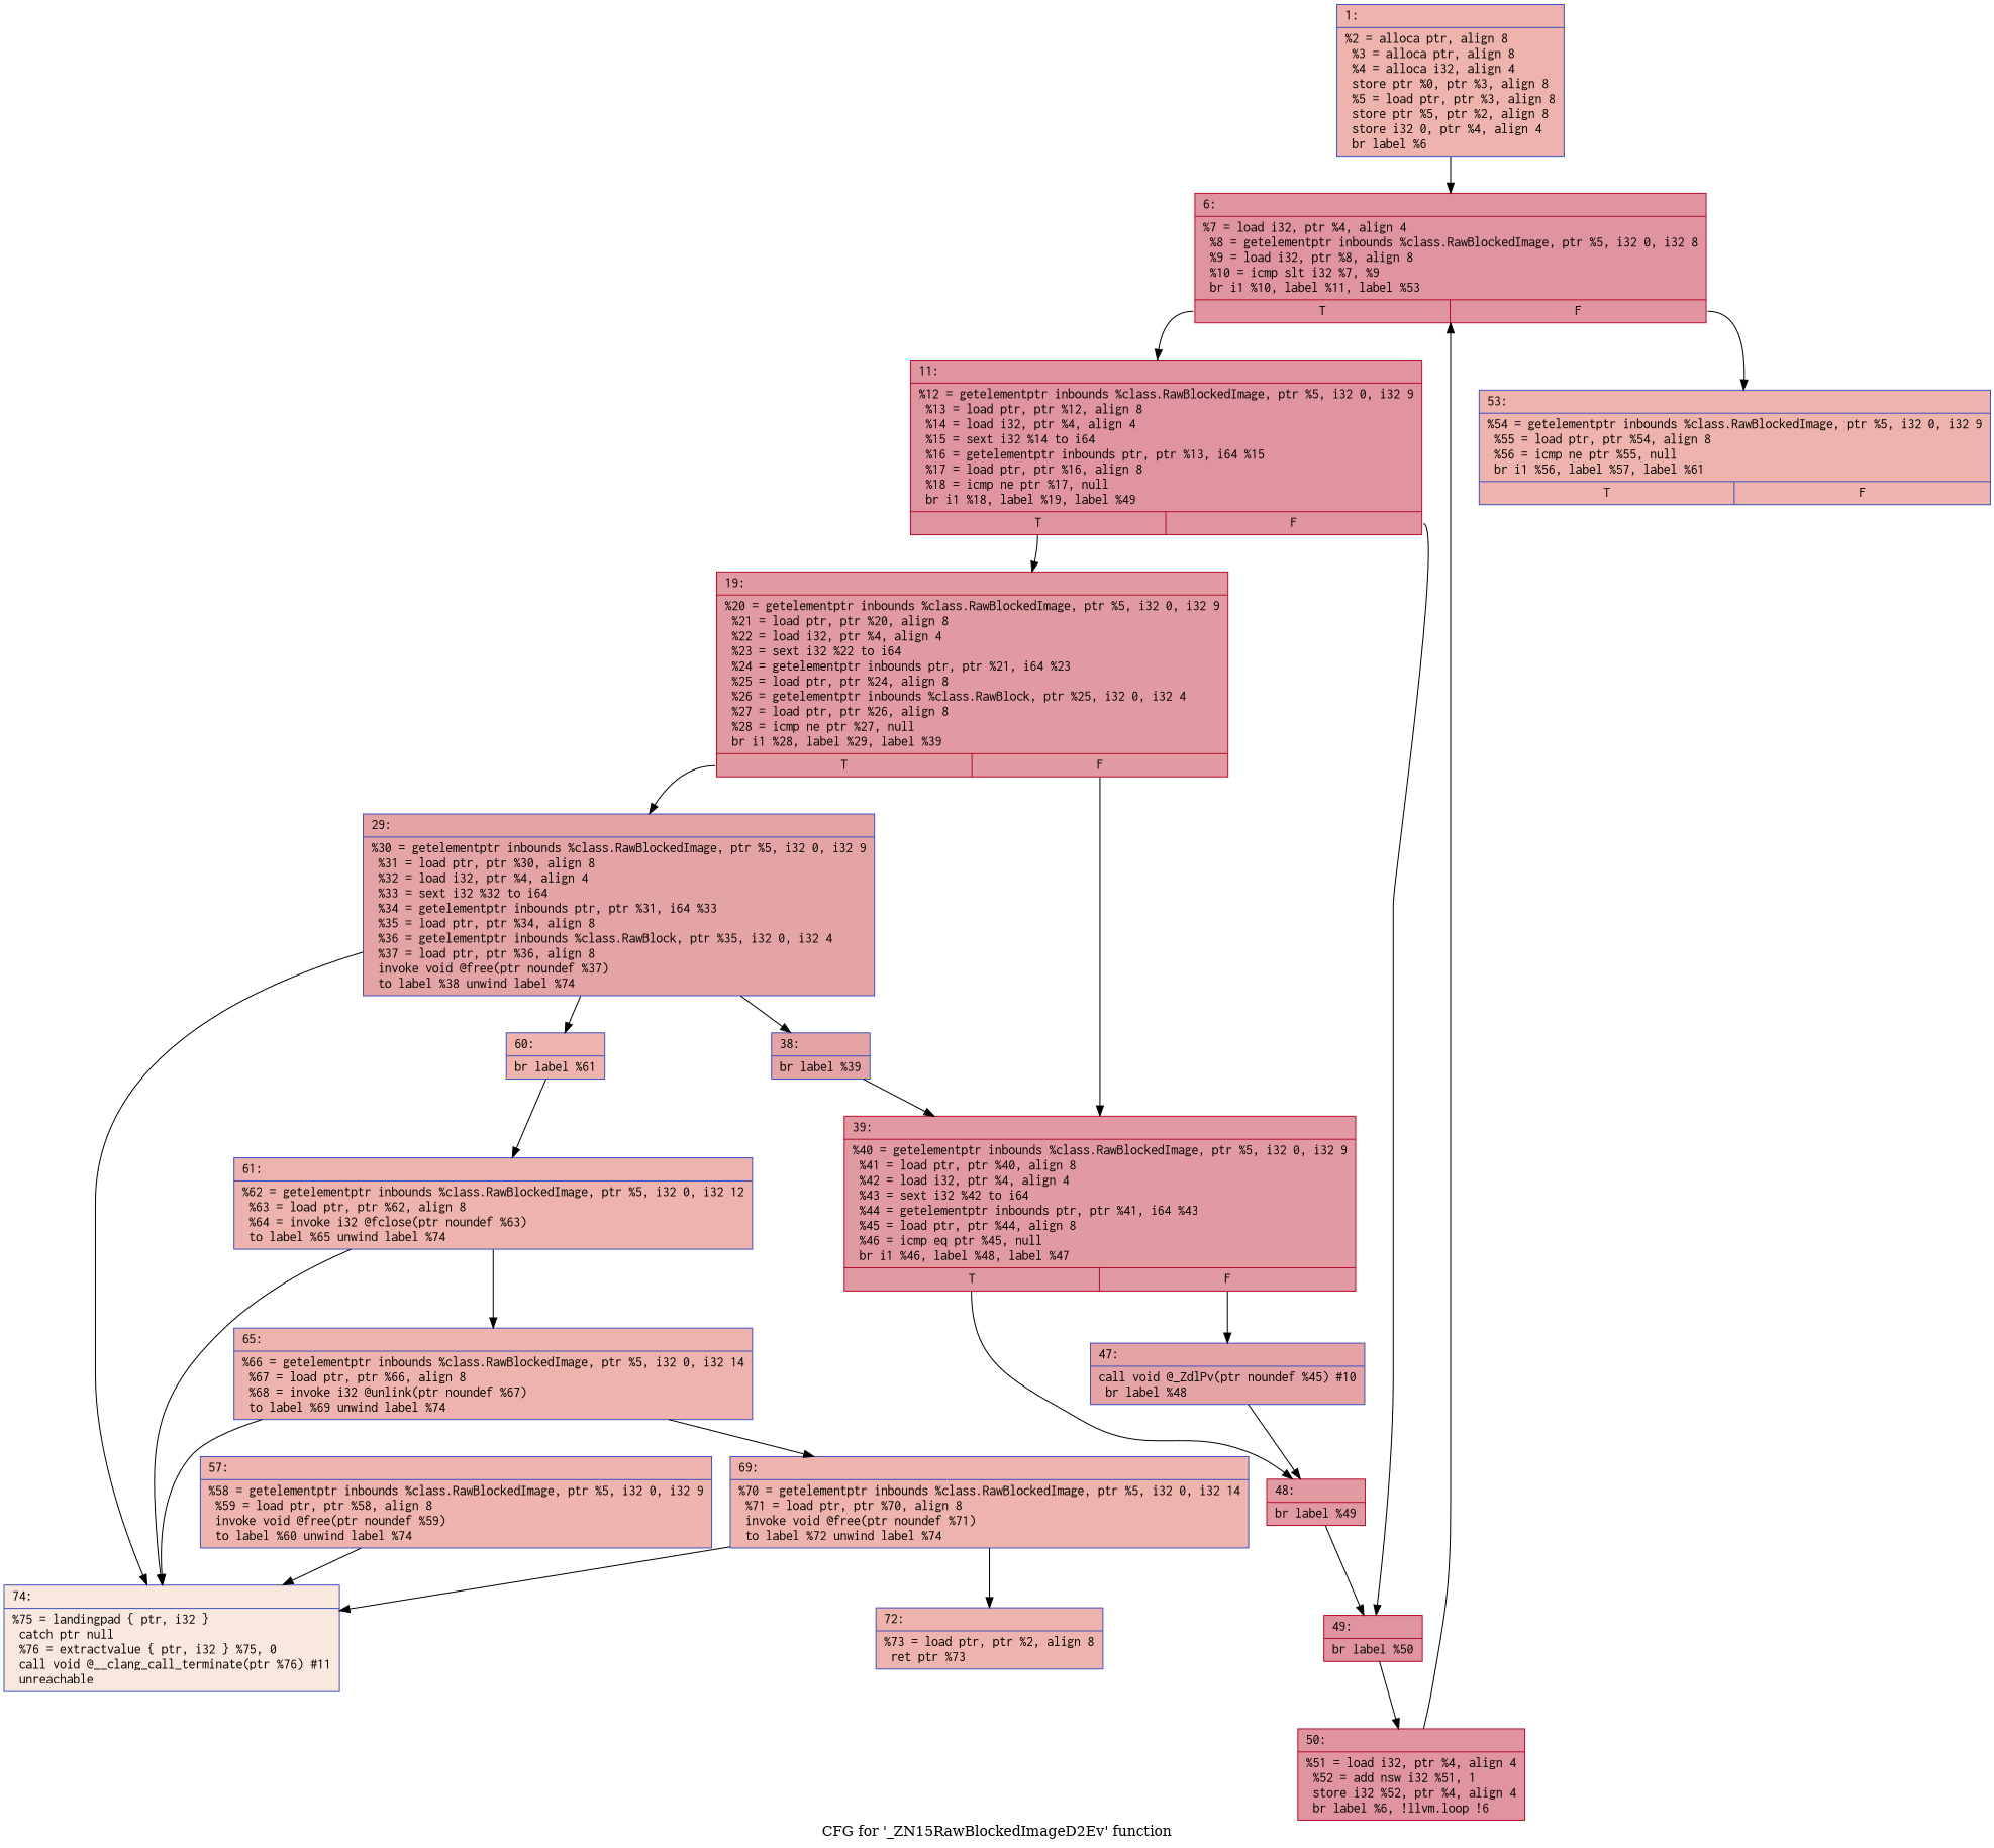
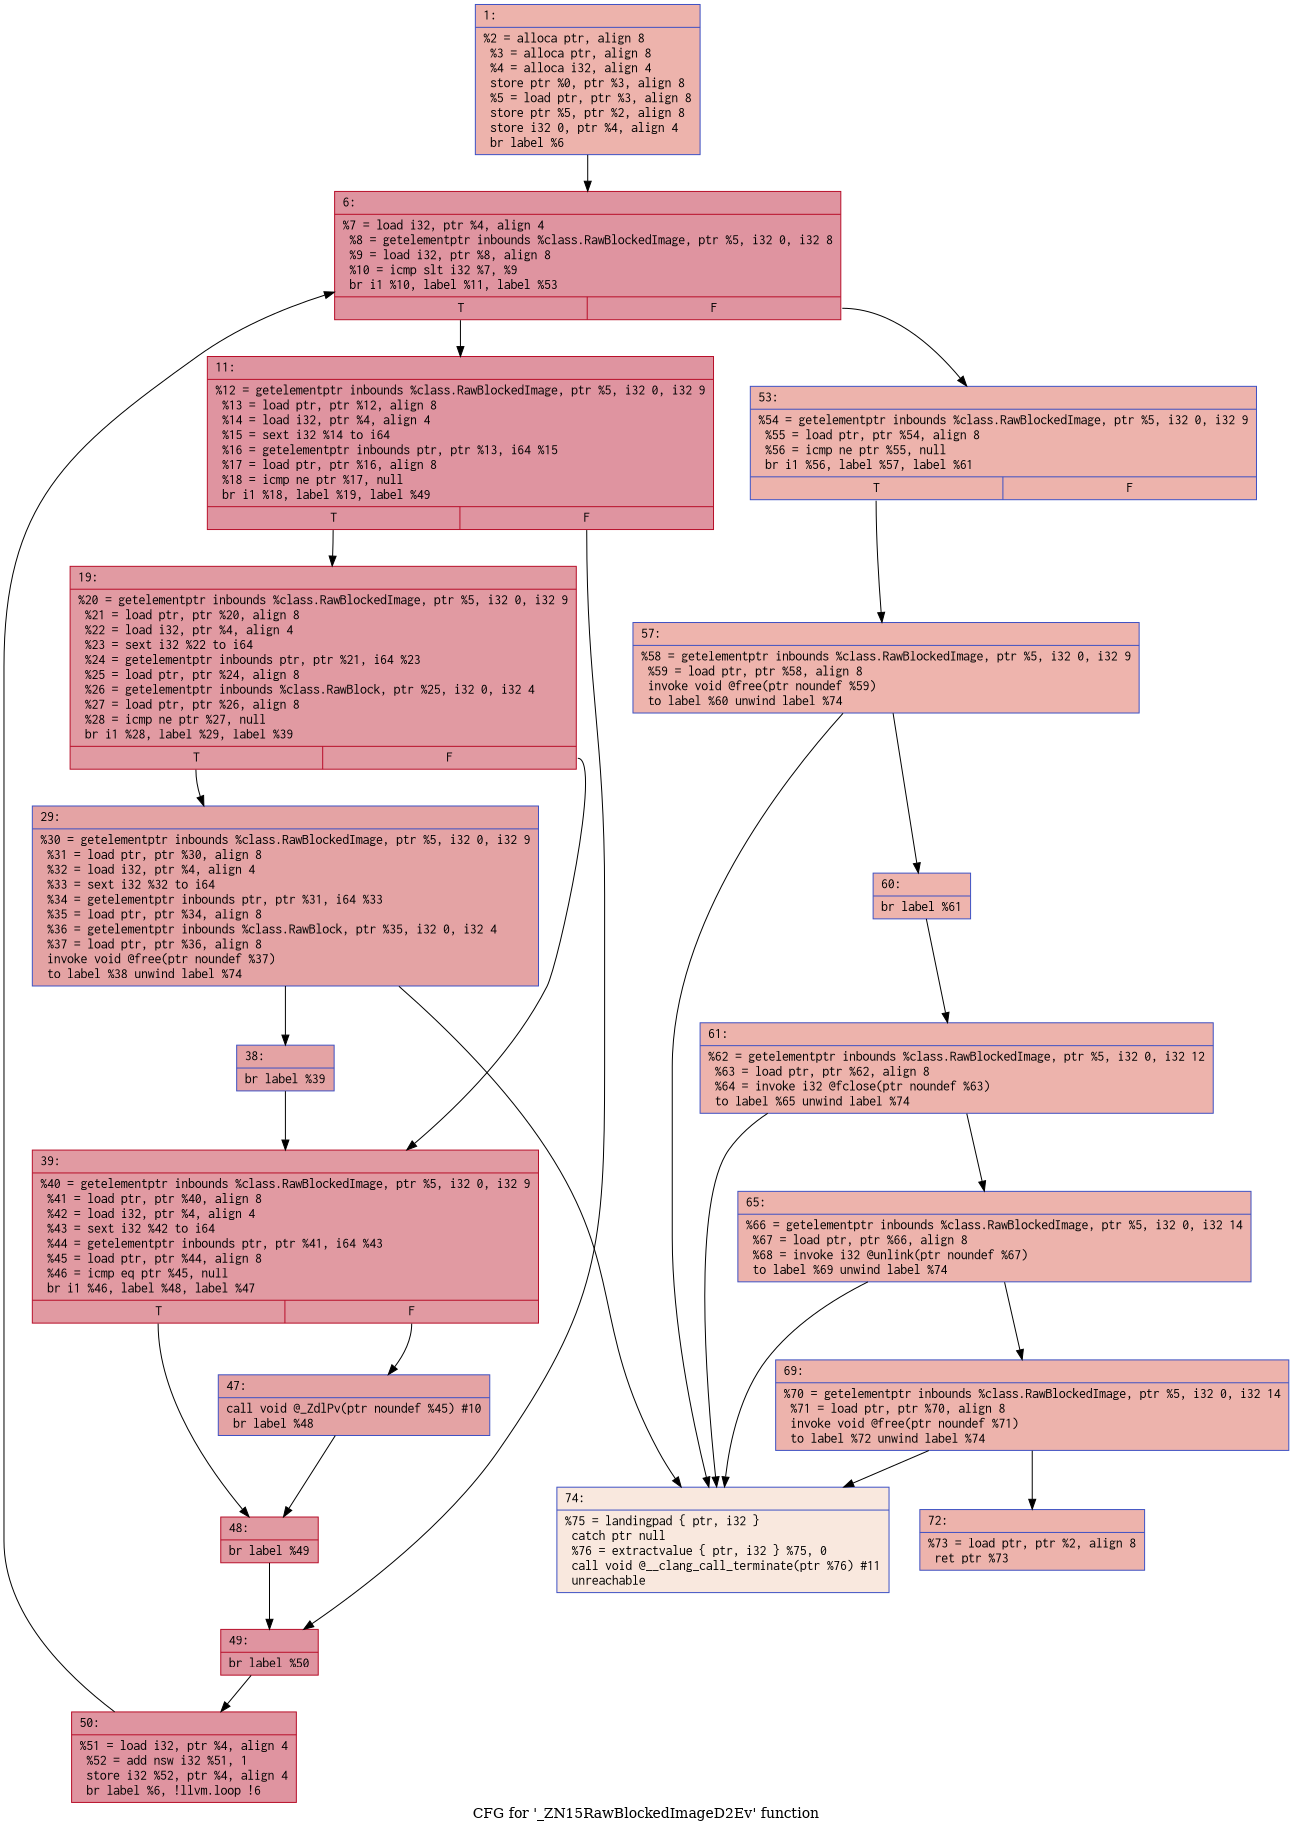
  digraph {
    label="CFG for '_ZN15RawBlockedImageD2Ev' function"
    node [color="#3d50c3ff" fillcolor="#d6524470" fontname=Courier shape=record style=filled]
    n1 [label="{1:\l|  %2 = alloca ptr, align 8\l  %3 = alloca ptr, align 8\l  %4 = alloca i32, align 4\l  store ptr %0, ptr %3, align 8\l  %5 = load ptr, ptr %3, align 8\l  store ptr %5, ptr %2, align 8\l  store i32 0, ptr %4, align 4\l  br label %6\l}"]
    n2 [color="#b70d28ff" fillcolor="#b70d2870" label="{6:\l|  %7 = load i32, ptr %4, align 4\l  %8 = getelementptr inbounds %class.RawBlockedImage, ptr %5, i32 0, i32 8\l  %9 = load i32, ptr %8, align 8\l  %10 = icmp slt i32 %7, %9\l  br i1 %10, label %11, label %53\l|{<s0>T|<s1>F}}"]
    n3 [color="#b70d28ff" fillcolor="#b70d2870" label="{11:\l|  %12 = getelementptr inbounds %class.RawBlockedImage, ptr %5, i32 0, i32 9\l  %13 = load ptr, ptr %12, align 8\l  %14 = load i32, ptr %4, align 4\l  %15 = sext i32 %14 to i64\l  %16 = getelementptr inbounds ptr, ptr %13, i64 %15\l  %17 = load ptr, ptr %16, align 8\l  %18 = icmp ne ptr %17, null\l  br i1 %18, label %19, label %49\l|{<s0>T|<s1>F}}"]
    n4 [label="{53:\l|  %54 = getelementptr inbounds %class.RawBlockedImage, ptr %5, i32 0, i32 9\l  %55 = load ptr, ptr %54, align 8\l  %56 = icmp ne ptr %55, null\l  br i1 %56, label %57, label %61\l|{<s0>T|<s1>F}}"]
    n5 [color="#b70d28ff" fillcolor="#bb1b2c70" label="{19:\l|  %20 = getelementptr inbounds %class.RawBlockedImage, ptr %5, i32 0, i32 9\l  %21 = load ptr, ptr %20, align 8\l  %22 = load i32, ptr %4, align 4\l  %23 = sext i32 %22 to i64\l  %24 = getelementptr inbounds ptr, ptr %21, i64 %23\l  %25 = load ptr, ptr %24, align 8\l  %26 = getelementptr inbounds %class.RawBlock, ptr %25, i32 0, i32 4\l  %27 = load ptr, ptr %26, align 8\l  %28 = icmp ne ptr %27, null\l  br i1 %28, label %29, label %39\l|{<s0>T|<s1>F}}"]
    n6 [color="#b70d28ff" fillcolor="#b70d2870" label="{49:\l|  br label %50\l}"]
    n7 [fillcolor="#d8564670" label="{57:\l|  %58 = getelementptr inbounds %class.RawBlockedImage, ptr %5, i32 0, i32 9\l  %59 = load ptr, ptr %58, align 8\l  invoke void @free(ptr noundef %59)\l          to label %60 unwind label %74\l}"]
    n8 [fillcolor="#c32e3170" label="{29:\l|  %30 = getelementptr inbounds %class.RawBlockedImage, ptr %5, i32 0, i32 9\l  %31 = load ptr, ptr %30, align 8\l  %32 = load i32, ptr %4, align 4\l  %33 = sext i32 %32 to i64\l  %34 = getelementptr inbounds ptr, ptr %31, i64 %33\l  %35 = load ptr, ptr %34, align 8\l  %36 = getelementptr inbounds %class.RawBlock, ptr %35, i32 0, i32 4\l  %37 = load ptr, ptr %36, align 8\l  invoke void @free(ptr noundef %37)\l          to label %38 unwind label %74\l}"]
    n9 [color="#b70d28ff" fillcolor="#bb1b2c70" label="{39:\l|  %40 = getelementptr inbounds %class.RawBlockedImage, ptr %5, i32 0, i32 9\l  %41 = load ptr, ptr %40, align 8\l  %42 = load i32, ptr %4, align 4\l  %43 = sext i32 %42 to i64\l  %44 = getelementptr inbounds ptr, ptr %41, i64 %43\l  %45 = load ptr, ptr %44, align 8\l  %46 = icmp eq ptr %45, null\l  br i1 %46, label %48, label %47\l|{<s0>T|<s1>F}}"]
    n10 [color="#b70d28ff" fillcolor="#b70d2870" label="{50:\l|  %51 = load i32, ptr %4, align 4\l  %52 = add nsw i32 %51, 1\l  store i32 %52, ptr %4, align 4\l  br label %6, !llvm.loop !6\l}"]
    n11 [fillcolor="#f2cab570" label="{74:\l|  %75 = landingpad \{ ptr, i32 \}\l          catch ptr null\l  %76 = extractvalue \{ ptr, i32 \} %75, 0\l  call void @__clang_call_terminate(ptr %76) #11\l  unreachable\l}"]
    n12 [fillcolor="#d8564670" label="{60:\l|  br label %61\l}"]
    n13 [label="{61:\l|  %62 = getelementptr inbounds %class.RawBlockedImage, ptr %5, i32 0, i32 12\l  %63 = load ptr, ptr %62, align 8\l  %64 = invoke i32 @fclose(ptr noundef %63)\l          to label %65 unwind label %74\l}"]
    n14 [label="{65:\l|  %66 = getelementptr inbounds %class.RawBlockedImage, ptr %5, i32 0, i32 14\l  %67 = load ptr, ptr %66, align 8\l  %68 = invoke i32 @unlink(ptr noundef %67)\l          to label %69 unwind label %74\l}"]
    n15 [fillcolor="#c32e3170" label="{38:\l|  br label %39\l}"]
    n16 [color="#b70d28ff" fillcolor="#bb1b2c70" label="{48:\l|  br label %49\l}"]
    n17 [fillcolor="#c32e3170" label="{47:\l|  call void @_ZdlPv(ptr noundef %45) #10\l  br label %48\l}"]
    n18 [label="{69:\l|  %70 = getelementptr inbounds %class.RawBlockedImage, ptr %5, i32 0, i32 14\l  %71 = load ptr, ptr %70, align 8\l  invoke void @free(ptr noundef %71)\l          to label %72 unwind label %74\l}"]
    n19 [label="{72:\l|  %73 = load ptr, ptr %2, align 8\l  ret ptr %73\l}"]
    n1 -> n2
    n2 -> n3 [tailport=s0]
    n2 -> n4 [tailport=s1]
    n3 -> n5 [tailport=s0]
    n3 -> n6 [tailport=s1]
+   n4 -> n7 [tailport=s0]
    n5 -> n8 [tailport=s0]
    n5 -> n9 [tailport=s1]
    n6 -> n10
    n7 -> n11
-   n8 -> n12
+   n7 -> n12
    n8 -> n11
    n8 -> n15
    n9 -> n16 [tailport=s0]
    n9 -> n17 [tailport=s1]
    n10 -> n2
    n12 -> n13
    n13 -> n11
    n13 -> n14
    n14 -> n11
    n14 -> n18
    n15 -> n9
    n16 -> n6
    n17 -> n16
    n18 -> n11
    n18 -> n19
  }
